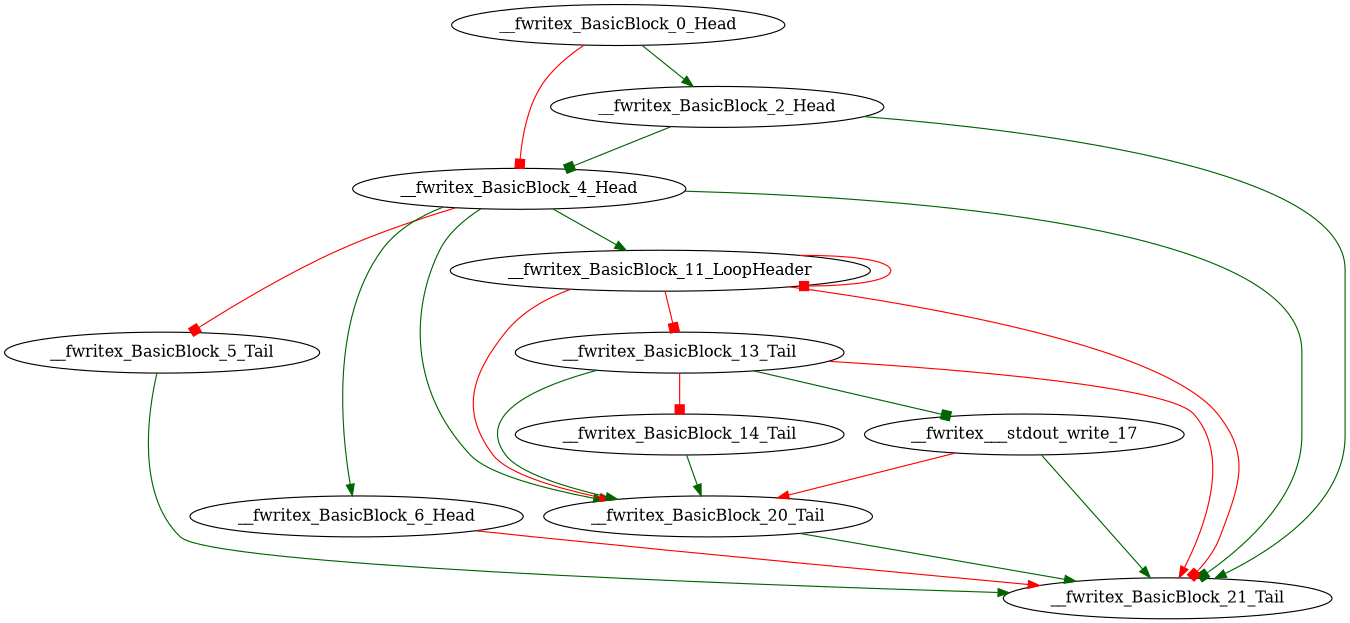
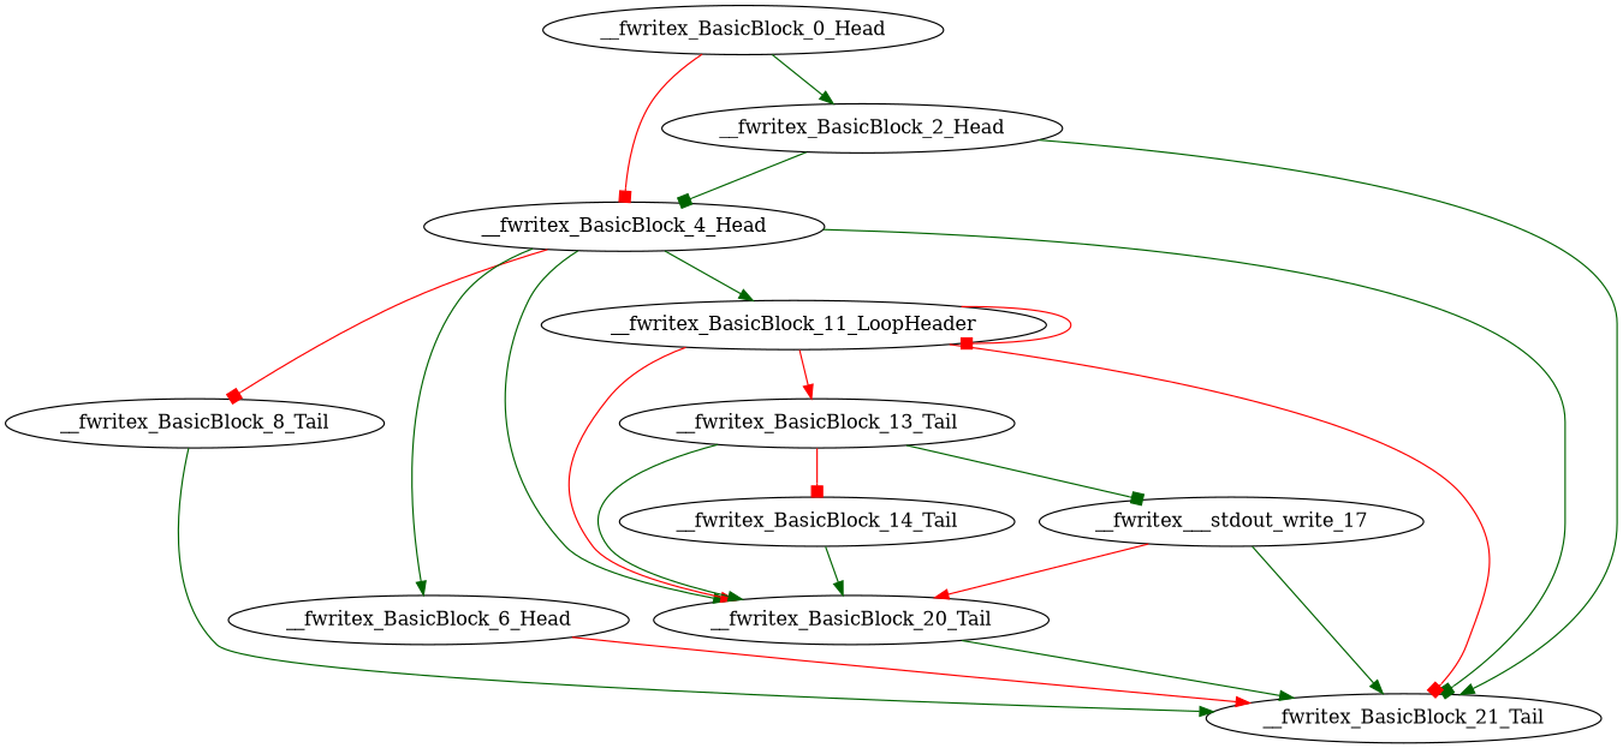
  digraph {
    edge [arrowhead=normal color=darkgreen]
    __fwritex_BasicBlock_0_Head
    __fwritex_BasicBlock_2_Head
    __fwritex_BasicBlock_4_Head
    __fwritex_BasicBlock_21_Tail
    __fwritex_BasicBlock_20_Tail
-   __fwritex_BasicBlock_8_Tail [label=__fwritex_BasicBlock_5_Tail]
+   __fwritex_BasicBlock_8_Tail
    __fwritex_BasicBlock_6_Head
    __fwritex_BasicBlock_11_LoopHeader
    __fwritex_BasicBlock_13_Tail
    __fwritex_BasicBlock_14_Tail
    __fwritex___stdout_write_17
    __fwritex_BasicBlock_0_Head -> __fwritex_BasicBlock_2_Head
    __fwritex_BasicBlock_0_Head -> __fwritex_BasicBlock_4_Head [arrowhead=box color=red]
    __fwritex_BasicBlock_2_Head -> __fwritex_BasicBlock_4_Head [arrowhead=box]
    __fwritex_BasicBlock_2_Head -> __fwritex_BasicBlock_21_Tail
    __fwritex_BasicBlock_4_Head -> __fwritex_BasicBlock_21_Tail [arrowhead=box]
    __fwritex_BasicBlock_4_Head -> __fwritex_BasicBlock_20_Tail
    __fwritex_BasicBlock_4_Head -> __fwritex_BasicBlock_8_Tail [arrowhead=box color=red]
    __fwritex_BasicBlock_4_Head -> __fwritex_BasicBlock_6_Head
    __fwritex_BasicBlock_4_Head -> __fwritex_BasicBlock_11_LoopHeader
    __fwritex_BasicBlock_20_Tail -> __fwritex_BasicBlock_21_Tail
    __fwritex_BasicBlock_8_Tail -> __fwritex_BasicBlock_21_Tail
    __fwritex_BasicBlock_6_Head -> __fwritex_BasicBlock_21_Tail [color=red]
    __fwritex_BasicBlock_11_LoopHeader -> __fwritex_BasicBlock_21_Tail [arrowhead=box color=red]
    __fwritex_BasicBlock_11_LoopHeader -> __fwritex_BasicBlock_20_Tail [color=red]
    __fwritex_BasicBlock_11_LoopHeader -> __fwritex_BasicBlock_11_LoopHeader [arrowhead=box color=red]
-   __fwritex_BasicBlock_11_LoopHeader -> __fwritex_BasicBlock_13_Tail [arrowhead=box color=red]
-   __fwritex_BasicBlock_13_Tail -> __fwritex_BasicBlock_21_Tail [color=red]
+   __fwritex_BasicBlock_11_LoopHeader -> __fwritex_BasicBlock_13_Tail [color=red]
    __fwritex_BasicBlock_13_Tail -> __fwritex_BasicBlock_20_Tail
    __fwritex_BasicBlock_13_Tail -> __fwritex_BasicBlock_14_Tail [arrowhead=box color=red]
    __fwritex_BasicBlock_13_Tail -> __fwritex___stdout_write_17 [arrowhead=box]
    __fwritex_BasicBlock_14_Tail -> __fwritex_BasicBlock_20_Tail
    __fwritex___stdout_write_17 -> __fwritex_BasicBlock_21_Tail
    __fwritex___stdout_write_17 -> __fwritex_BasicBlock_20_Tail [color=red]
  }
